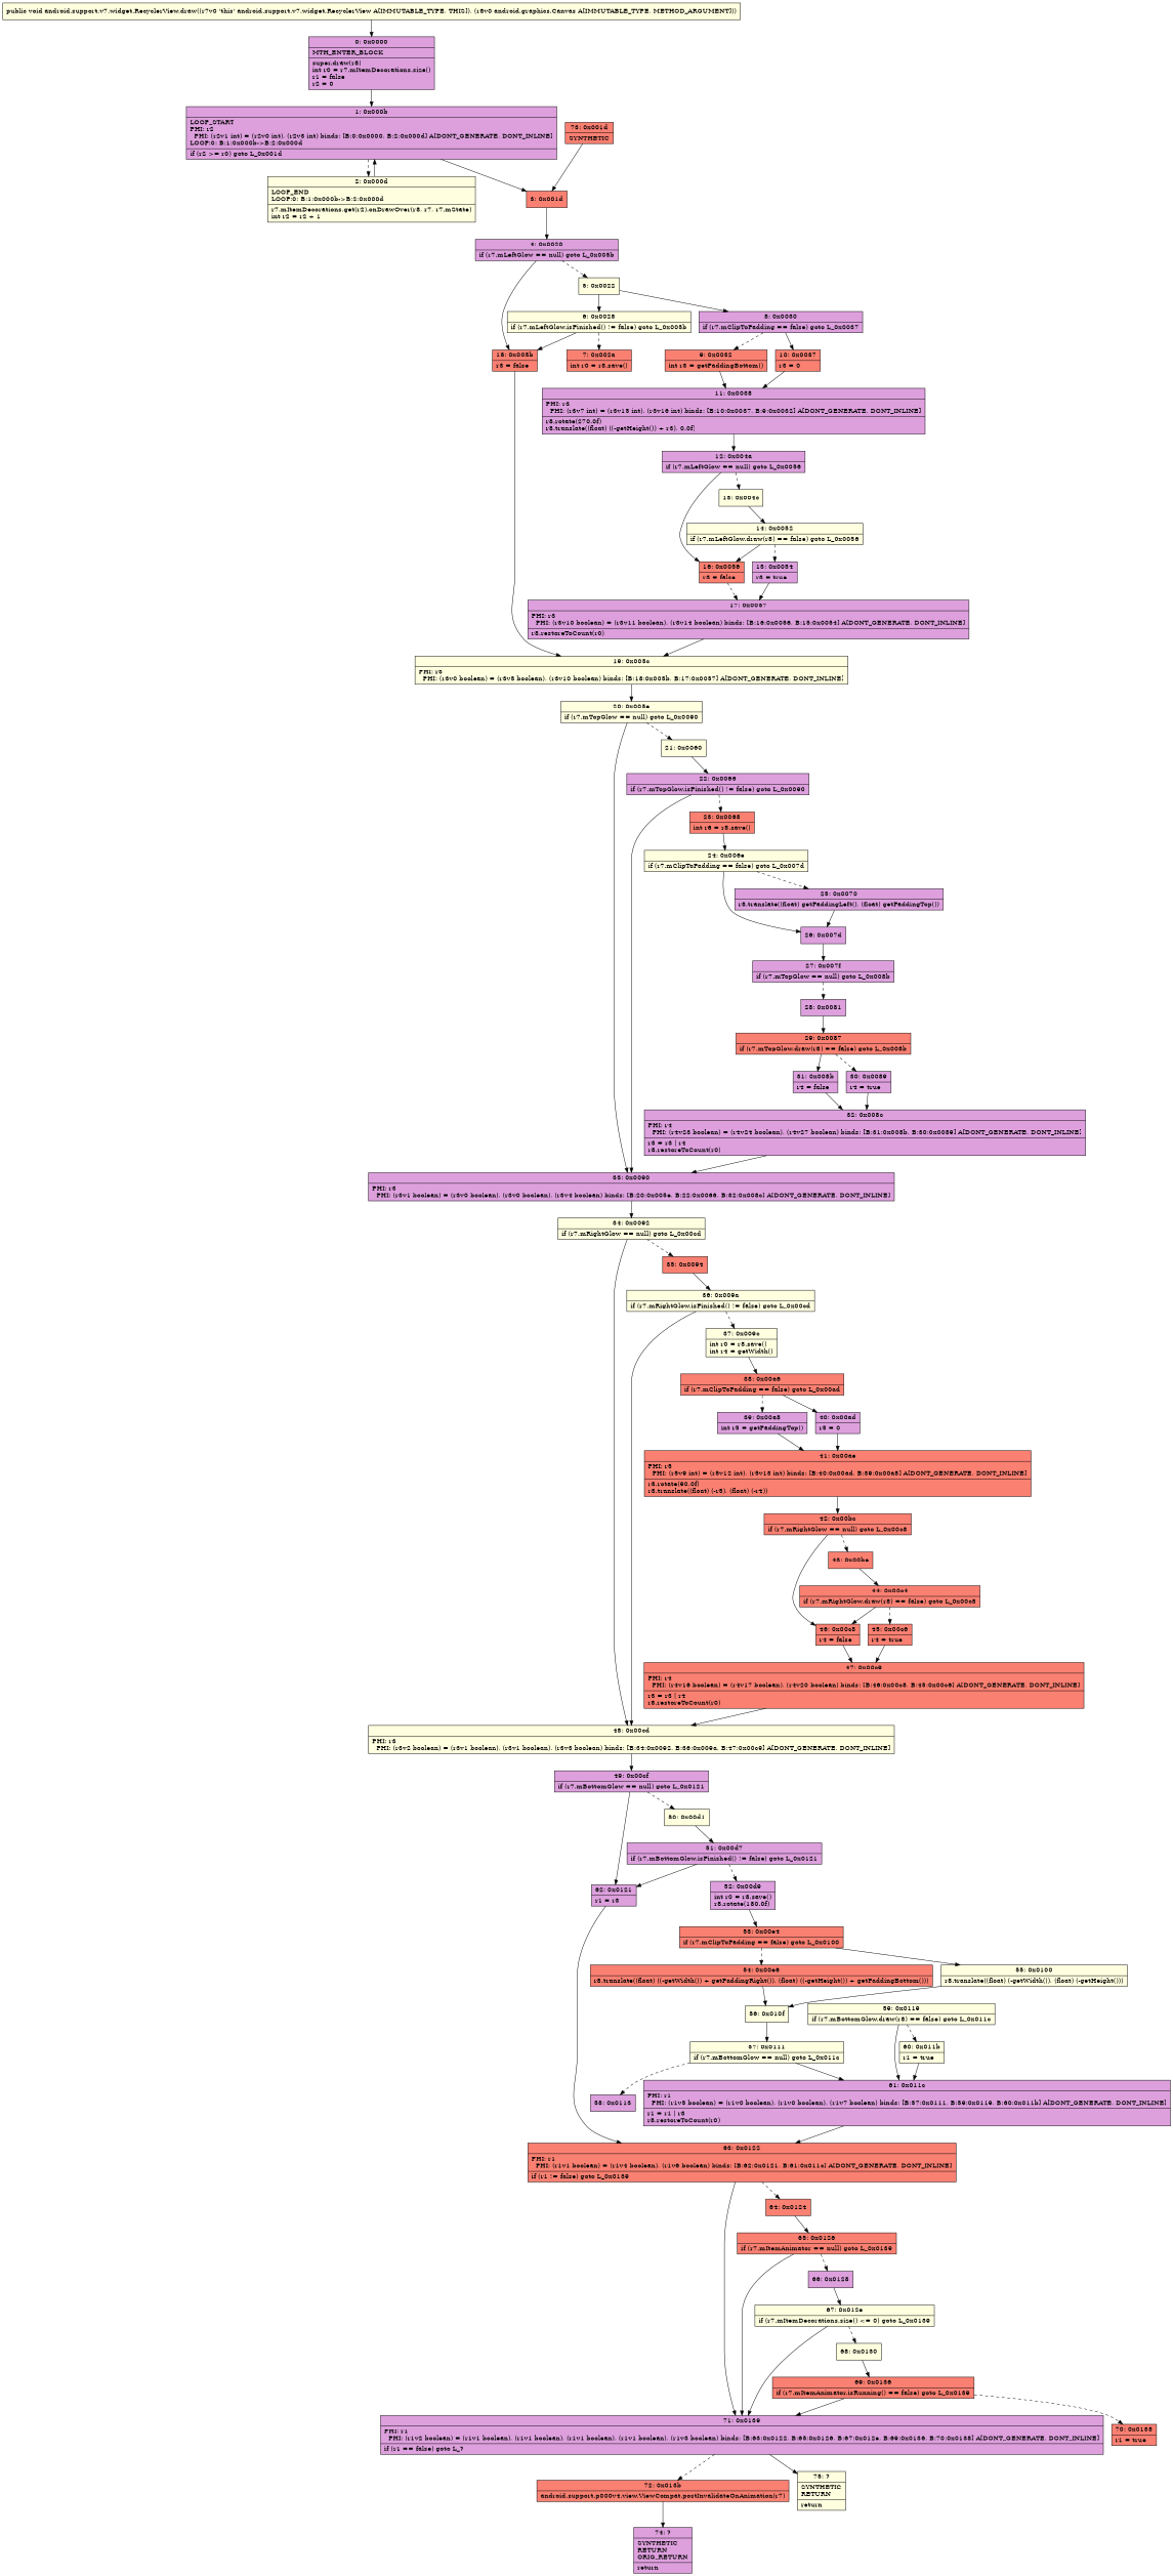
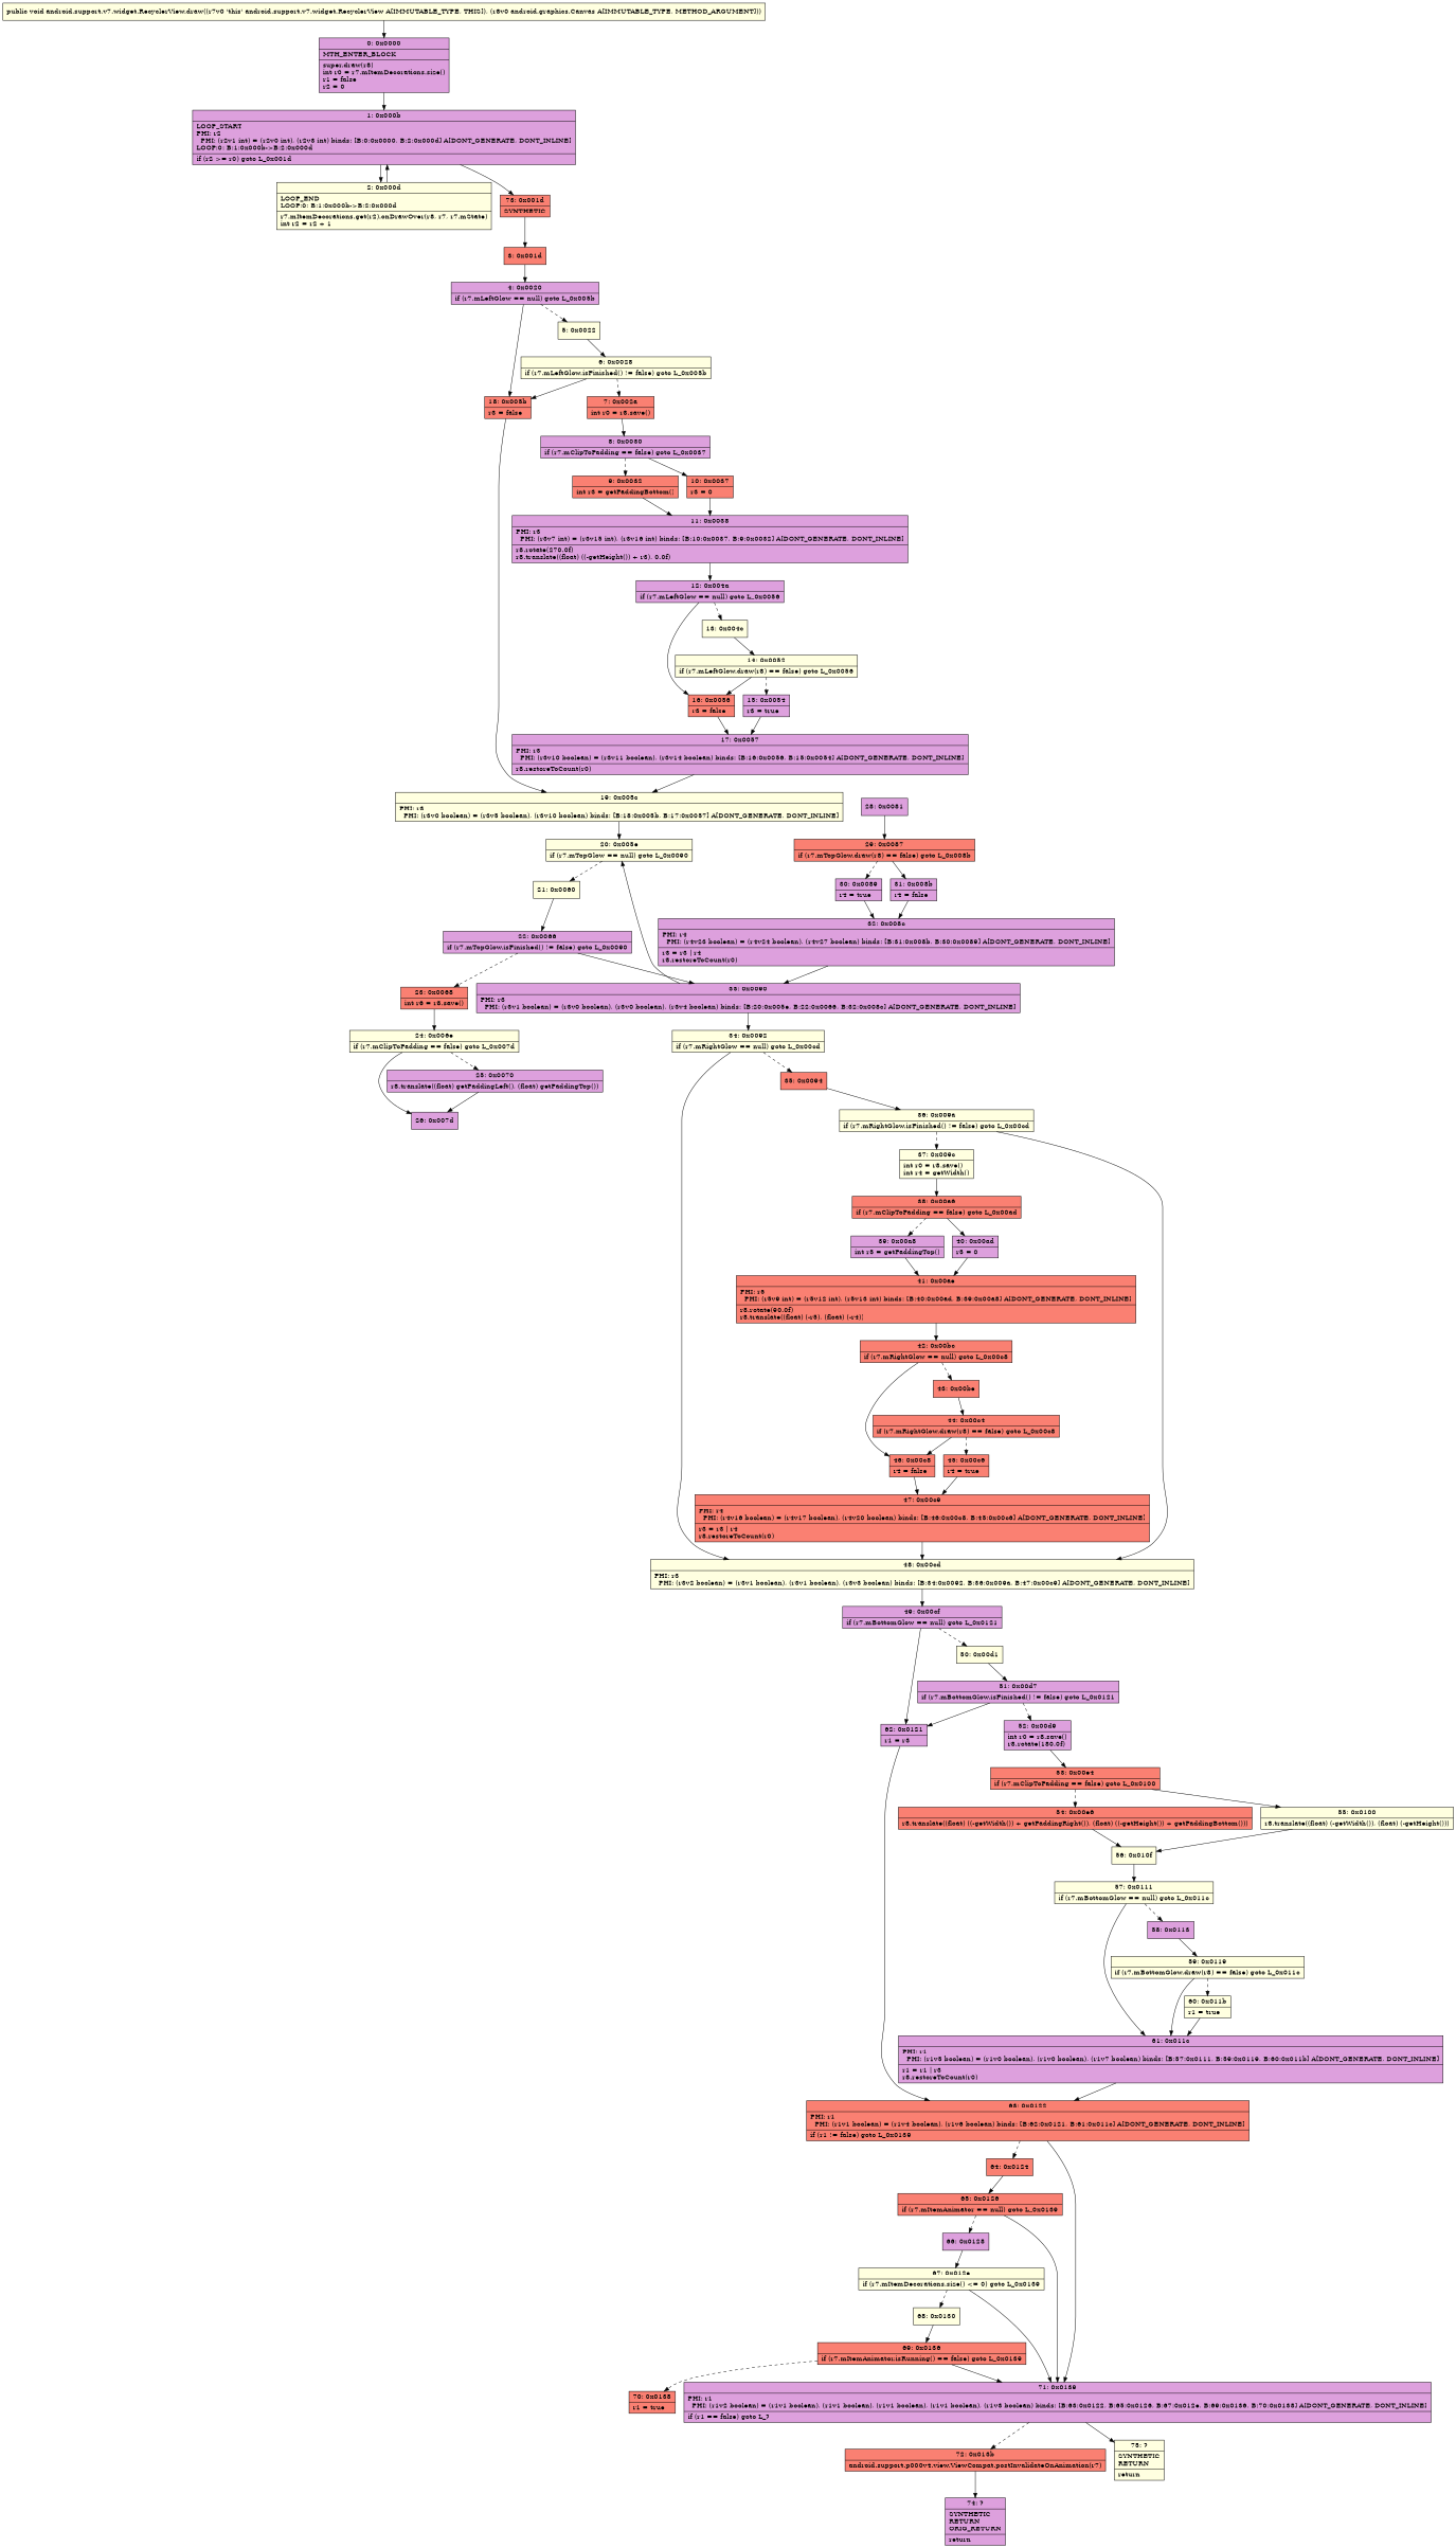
  digraph {
    fontname="DejaVu Serif"
    node [fillcolor=plum fontname="DejaVu Serif" shape=record style=filled]
    edge [fontname="DejaVu Serif"]
    n1 [label="{0\:\ 0x0000|MTH_ENTER_BLOCK\l|super.draw(r8)\lint r0 = r7.mItemDecorations.size()\lr1 = false\lr2 = 0\l}"]
    n2 [label="{1\:\ 0x000b|LOOP_START\lPHI: r2 \l  PHI: (r2v1 int) = (r2v0 int), (r2v3 int) binds: [B:0:0x0000, B:2:0x000d] A[DONT_GENERATE, DONT_INLINE]\lLOOP:0: B:1:0x000b\-\>B:2:0x000d\l|if (r2 \>= r0) goto L_0x001d\l}"]
    n3 [fillcolor=lightyellow label="{2\:\ 0x000d|LOOP_END\lLOOP:0: B:1:0x000b\-\>B:2:0x000d\l|r7.mItemDecorations.get(r2).onDrawOver(r8, r7, r7.mState)\lint r2 = r2 + 1\l}"]
    n4 [fillcolor=salmon label="{73\:\ 0x001d|SYNTHETIC\l}"]
    n5 [fillcolor=salmon label="{3\:\ 0x001d}"]
    n6 [label="{4\:\ 0x0020|if (r7.mLeftGlow == null) goto L_0x005b\l}"]
    n7 [fillcolor=lightyellow label="{5\:\ 0x0022}"]
    n8 [fillcolor=salmon label="{18\:\ 0x005b|r3 = false\l}"]
    n9 [fillcolor=lightyellow label="{6\:\ 0x0028|if (r7.mLeftGlow.isFinished() != false) goto L_0x005b\l}"]
    n10 [fillcolor=lightyellow label="{19\:\ 0x005c|PHI: r3 \l  PHI: (r3v0 boolean) = (r3v5 boolean), (r3v10 boolean) binds: [B:18:0x005b, B:17:0x0057] A[DONT_GENERATE, DONT_INLINE]\l}"]
    n11 [fillcolor=salmon label="{7\:\ 0x002a|int r0 = r8.save()\l}"]
    n12 [label="{8\:\ 0x0030|if (r7.mClipToPadding == false) goto L_0x0037\l}"]
    n13 [fillcolor=salmon label="{9\:\ 0x0032|int r3 = getPaddingBottom()\l}"]
    n14 [fillcolor=salmon label="{10\:\ 0x0037|r3 = 0\l}"]
    n15 [label="{11\:\ 0x0038|PHI: r3 \l  PHI: (r3v7 int) = (r3v15 int), (r3v16 int) binds: [B:10:0x0037, B:9:0x0032] A[DONT_GENERATE, DONT_INLINE]\l|r8.rotate(270.0f)\lr8.translate((float) ((\-getHeight()) + r3), 0.0f)\l}"]
    n16 [label="{12\:\ 0x004a|if (r7.mLeftGlow == null) goto L_0x0056\l}"]
    n17 [fillcolor=lightyellow label="{13\:\ 0x004c}"]
    n18 [fillcolor=salmon label="{16\:\ 0x0056|r3 = false\l}"]
    n19 [fillcolor=lightyellow label="{14\:\ 0x0052|if (r7.mLeftGlow.draw(r8) == false) goto L_0x0056\l}"]
    n20 [label="{17\:\ 0x0057|PHI: r3 \l  PHI: (r3v10 boolean) = (r3v11 boolean), (r3v14 boolean) binds: [B:16:0x0056, B:15:0x0054] A[DONT_GENERATE, DONT_INLINE]\l|r8.restoreToCount(r0)\l}"]
    n21 [label="{15\:\ 0x0054|r3 = true\l}"]
    n22 [fillcolor=lightyellow label="{20\:\ 0x005e|if (r7.mTopGlow == null) goto L_0x0090\l}"]
    n23 [fillcolor=lightyellow label="{21\:\ 0x0060}"]
    n24 [label="{33\:\ 0x0090|PHI: r3 \l  PHI: (r3v1 boolean) = (r3v0 boolean), (r3v0 boolean), (r3v4 boolean) binds: [B:20:0x005e, B:22:0x0066, B:32:0x008c] A[DONT_GENERATE, DONT_INLINE]\l}"]
    n25 [label="{22\:\ 0x0066|if (r7.mTopGlow.isFinished() != false) goto L_0x0090\l}"]
    n26 [fillcolor=lightyellow label="{34\:\ 0x0092|if (r7.mRightGlow == null) goto L_0x00cd\l}"]
    n27 [fillcolor=salmon label="{23\:\ 0x0068|int r6 = r8.save()\l}"]
    n28 [fillcolor=lightyellow label="{24\:\ 0x006e|if (r7.mClipToPadding == false) goto L_0x007d\l}"]
    n29 [label="{25\:\ 0x0070|r8.translate((float) getPaddingLeft(), (float) getPaddingTop())\l}"]
    n30 [label="{26\:\ 0x007d}"]
-   n31 [label="{27\:\ 0x007f|if (r7.mTopGlow == null) goto L_0x008b\l}"]
    n32 [label="{28\:\ 0x0081}"]
    n33 [fillcolor=salmon label="{29\:\ 0x0087|if (r7.mTopGlow.draw(r8) == false) goto L_0x008b\l}"]
    n34 [label="{31\:\ 0x008b|r4 = false\l}"]
    n35 [label="{32\:\ 0x008c|PHI: r4 \l  PHI: (r4v23 boolean) = (r4v24 boolean), (r4v27 boolean) binds: [B:31:0x008b, B:30:0x0089] A[DONT_GENERATE, DONT_INLINE]\l|r3 = r3 \| r4\lr8.restoreToCount(r0)\l}"]
    n36 [label="{30\:\ 0x0089|r4 = true\l}"]
    n37 [fillcolor=salmon label="{35\:\ 0x0094}"]
    n38 [fillcolor=lightyellow label="{48\:\ 0x00cd|PHI: r3 \l  PHI: (r3v2 boolean) = (r3v1 boolean), (r3v1 boolean), (r3v3 boolean) binds: [B:34:0x0092, B:36:0x009a, B:47:0x00c9] A[DONT_GENERATE, DONT_INLINE]\l}"]
    n39 [fillcolor=lightyellow label="{36\:\ 0x009a|if (r7.mRightGlow.isFinished() != false) goto L_0x00cd\l}"]
    n40 [label="{49\:\ 0x00cf|if (r7.mBottomGlow == null) goto L_0x0121\l}"]
    n41 [fillcolor=lightyellow label="{37\:\ 0x009c|int r0 = r8.save()\lint r4 = getWidth()\l}"]
    n42 [fillcolor=salmon label="{38\:\ 0x00a6|if (r7.mClipToPadding == false) goto L_0x00ad\l}"]
    n43 [label="{39\:\ 0x00a8|int r5 = getPaddingTop()\l}"]
    n44 [label="{40\:\ 0x00ad|r5 = 0\l}"]
    n45 [fillcolor=salmon label="{41\:\ 0x00ae|PHI: r5 \l  PHI: (r5v9 int) = (r5v12 int), (r5v13 int) binds: [B:40:0x00ad, B:39:0x00a8] A[DONT_GENERATE, DONT_INLINE]\l|r8.rotate(90.0f)\lr8.translate((float) (\-r5), (float) (\-r4))\l}"]
    n46 [fillcolor=salmon label="{42\:\ 0x00bc|if (r7.mRightGlow == null) goto L_0x00c8\l}"]
    n47 [fillcolor=salmon label="{43\:\ 0x00be}"]
    n48 [fillcolor=salmon label="{46\:\ 0x00c8|r4 = false\l}"]
    n49 [fillcolor=salmon label="{44\:\ 0x00c4|if (r7.mRightGlow.draw(r8) == false) goto L_0x00c8\l}"]
    n50 [fillcolor=salmon label="{47\:\ 0x00c9|PHI: r4 \l  PHI: (r4v16 boolean) = (r4v17 boolean), (r4v20 boolean) binds: [B:46:0x00c8, B:45:0x00c6] A[DONT_GENERATE, DONT_INLINE]\l|r3 = r3 \| r4\lr8.restoreToCount(r0)\l}"]
    n51 [fillcolor=salmon label="{45\:\ 0x00c6|r4 = true\l}"]
    n52 [fillcolor=lightyellow label="{50\:\ 0x00d1}"]
    n53 [label="{62\:\ 0x0121|r1 = r3\l}"]
    n54 [label="{51\:\ 0x00d7|if (r7.mBottomGlow.isFinished() != false) goto L_0x0121\l}"]
    n55 [fillcolor=salmon label="{63\:\ 0x0122|PHI: r1 \l  PHI: (r1v1 boolean) = (r1v4 boolean), (r1v6 boolean) binds: [B:62:0x0121, B:61:0x011c] A[DONT_GENERATE, DONT_INLINE]\l|if (r1 != false) goto L_0x0139\l}"]
    n56 [label="{52\:\ 0x00d9|int r0 = r8.save()\lr8.rotate(180.0f)\l}"]
    n57 [fillcolor=salmon label="{53\:\ 0x00e4|if (r7.mClipToPadding == false) goto L_0x0100\l}"]
    n58 [fillcolor=salmon label="{54\:\ 0x00e6|r8.translate((float) ((\-getWidth()) + getPaddingRight()), (float) ((\-getHeight()) + getPaddingBottom()))\l}"]
    n59 [fillcolor=lightyellow label="{55\:\ 0x0100|r8.translate((float) (\-getWidth()), (float) (\-getHeight()))\l}"]
    n60 [fillcolor=lightyellow label="{56\:\ 0x010f}"]
    n61 [fillcolor=lightyellow label="{57\:\ 0x0111|if (r7.mBottomGlow == null) goto L_0x011c\l}"]
    n62 [label="{58\:\ 0x0113}"]
    n63 [label="{61\:\ 0x011c|PHI: r1 \l  PHI: (r1v5 boolean) = (r1v0 boolean), (r1v0 boolean), (r1v7 boolean) binds: [B:57:0x0111, B:59:0x0119, B:60:0x011b] A[DONT_GENERATE, DONT_INLINE]\l|r1 = r1 \| r3\lr8.restoreToCount(r0)\l}"]
    n64 [fillcolor=lightyellow label="{59\:\ 0x0119|if (r7.mBottomGlow.draw(r8) == false) goto L_0x011c\l}"]
    n65 [fillcolor=lightyellow label="{60\:\ 0x011b|r1 = true\l}"]
    n66 [fillcolor=salmon label="{64\:\ 0x0124}"]
    n67 [label="{71\:\ 0x0139|PHI: r1 \l  PHI: (r1v2 boolean) = (r1v1 boolean), (r1v1 boolean), (r1v1 boolean), (r1v1 boolean), (r1v3 boolean) binds: [B:63:0x0122, B:65:0x0126, B:67:0x012e, B:69:0x0136, B:70:0x0138] A[DONT_GENERATE, DONT_INLINE]\l|if (r1 == false) goto L_?\l}"]
    n68 [fillcolor=salmon label="{65\:\ 0x0126|if (r7.mItemAnimator == null) goto L_0x0139\l}"]
    n69 [fillcolor=salmon label="{72\:\ 0x013b|android.support.p000v4.view.ViewCompat.postInvalidateOnAnimation(r7)\l}"]
    n70 [fillcolor=lightyellow label="{75\:\ ?|SYNTHETIC\lRETURN\l|return\l}"]
    n71 [label="{66\:\ 0x0128}"]
    n72 [fillcolor=lightyellow label="{67\:\ 0x012e|if (r7.mItemDecorations.size() \<= 0) goto L_0x0139\l}"]
    n73 [fillcolor=lightyellow label="{68\:\ 0x0130}"]
    n74 [fillcolor=salmon label="{69\:\ 0x0136|if (r7.mItemAnimator.isRunning() == false) goto L_0x0139\l}"]
    n75 [fillcolor=salmon label="{70\:\ 0x0138|r1 = true\l}"]
    n76 [label="{74\:\ ?|SYNTHETIC\lRETURN\lORIG_RETURN\l|return\l}"]
    n77 [fillcolor=lightyellow label="{public void android.support.v7.widget.RecyclerView.draw((r7v0 'this' android.support.v7.widget.RecyclerView A[IMMUTABLE_TYPE, THIS]), (r8v0 android.graphics.Canvas A[IMMUTABLE_TYPE, METHOD_ARGUMENT])) }"]
    n1 -> n2
-   n2 -> n3 [style=dashed]
-   n2 -> n5
+   n2 -> n3 [style=solid]
+   n2 -> n4
    n3 -> n2
    n4 -> n5
    n5 -> n6
    n6 -> n7 [style=dashed]
    n6 -> n8
    n7 -> n9
    n8 -> n10
    n9 -> n8
    n9 -> n11 [style=dashed]
    n10 -> n22
-   n7 -> n12
+   n11 -> n12
    n12 -> n13 [style=dashed]
    n12 -> n14
    n13 -> n15
    n14 -> n15
    n15 -> n16
    n16 -> n17 [style=dashed]
    n16 -> n18
    n17 -> n19
-   n18 -> n20 [style=dashed]
+   n18 -> n20
    n19 -> n18
    n19 -> n21 [style=dashed]
    n20 -> n10
    n21 -> n20
    n22 -> n23 [style=dashed]
-   n22 -> n24
+   n24 -> n22
    n23 -> n25
    n24 -> n26
    n25 -> n24
    n25 -> n27 [style=dashed]
    n26 -> n37 [style=dashed]
    n26 -> n38
    n27 -> n28
    n28 -> n29 [style=dashed]
    n28 -> n30
    n29 -> n30
-   n30 -> n31
-   n31 -> n32 [style=dashed]
    n32 -> n33
    n33 -> n34
    n33 -> n36 [style=dashed]
    n34 -> n35
    n35 -> n24
    n36 -> n35
    n37 -> n39
    n38 -> n40
    n39 -> n38
    n39 -> n41 [style=dashed]
    n40 -> n52 [style=dashed]
    n40 -> n53
    n41 -> n42
    n42 -> n43 [style=dashed]
    n42 -> n44
    n43 -> n45
    n44 -> n45
    n45 -> n46
    n46 -> n47 [style=dashed]
    n46 -> n48
    n47 -> n49
    n48 -> n50
    n49 -> n48
    n49 -> n51 [style=dashed]
    n50 -> n38
    n51 -> n50
    n52 -> n54
    n53 -> n55
    n54 -> n53
    n54 -> n56 [style=dashed]
    n55 -> n66 [style=dashed]
    n55 -> n67
    n56 -> n57
    n57 -> n58 [style=dashed]
    n57 -> n59
    n58 -> n60
    n59 -> n60
    n60 -> n61
    n61 -> n62 [style=dashed]
    n61 -> n63
+   n62 -> n64
    n63 -> n55
    n64 -> n63
    n64 -> n65 [style=dashed]
    n65 -> n63
    n66 -> n68
    n67 -> n69 [style=dashed]
    n67 -> n70
    n68 -> n67
    n68 -> n71 [style=dashed]
    n69 -> n76
    n71 -> n72
    n72 -> n67
    n72 -> n73 [style=dashed]
    n73 -> n74
    n74 -> n67
    n74 -> n75 [style=dashed]
    n77 -> n1
  }
